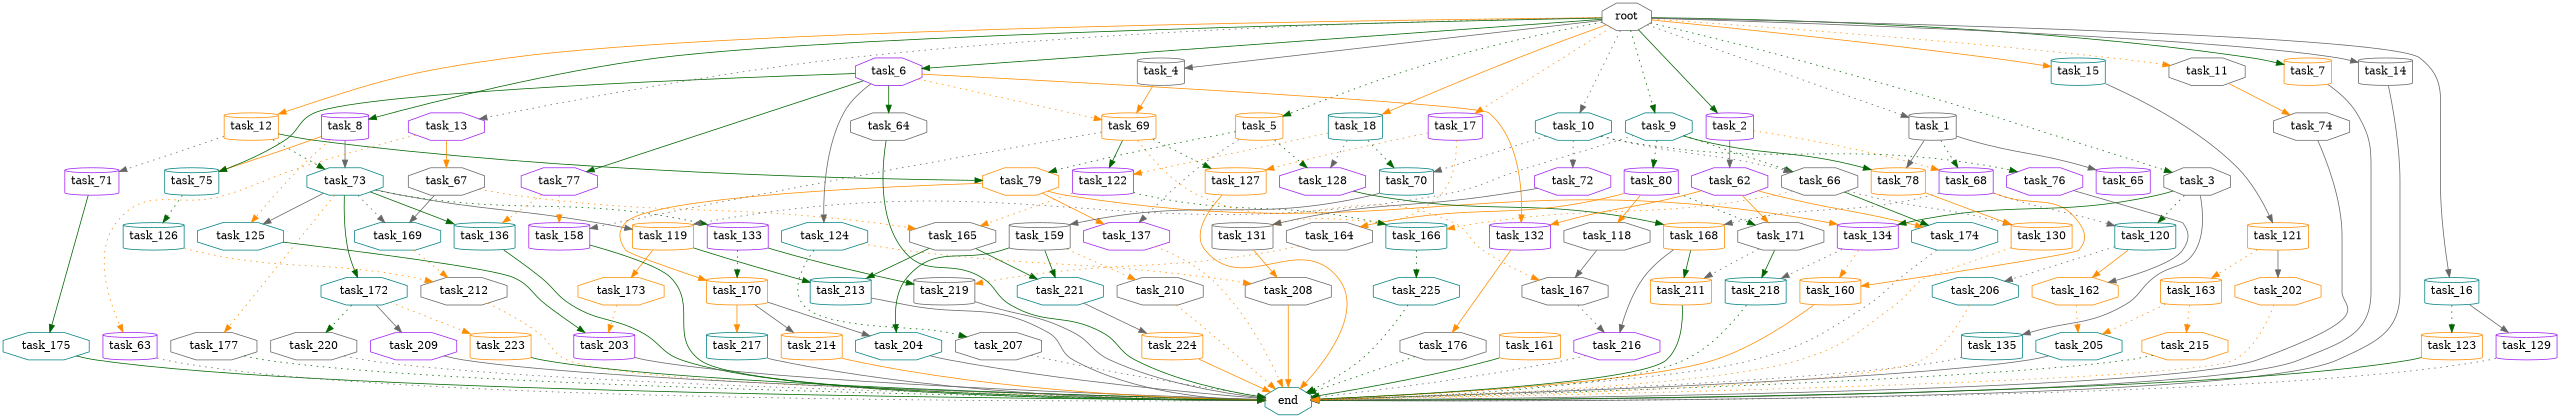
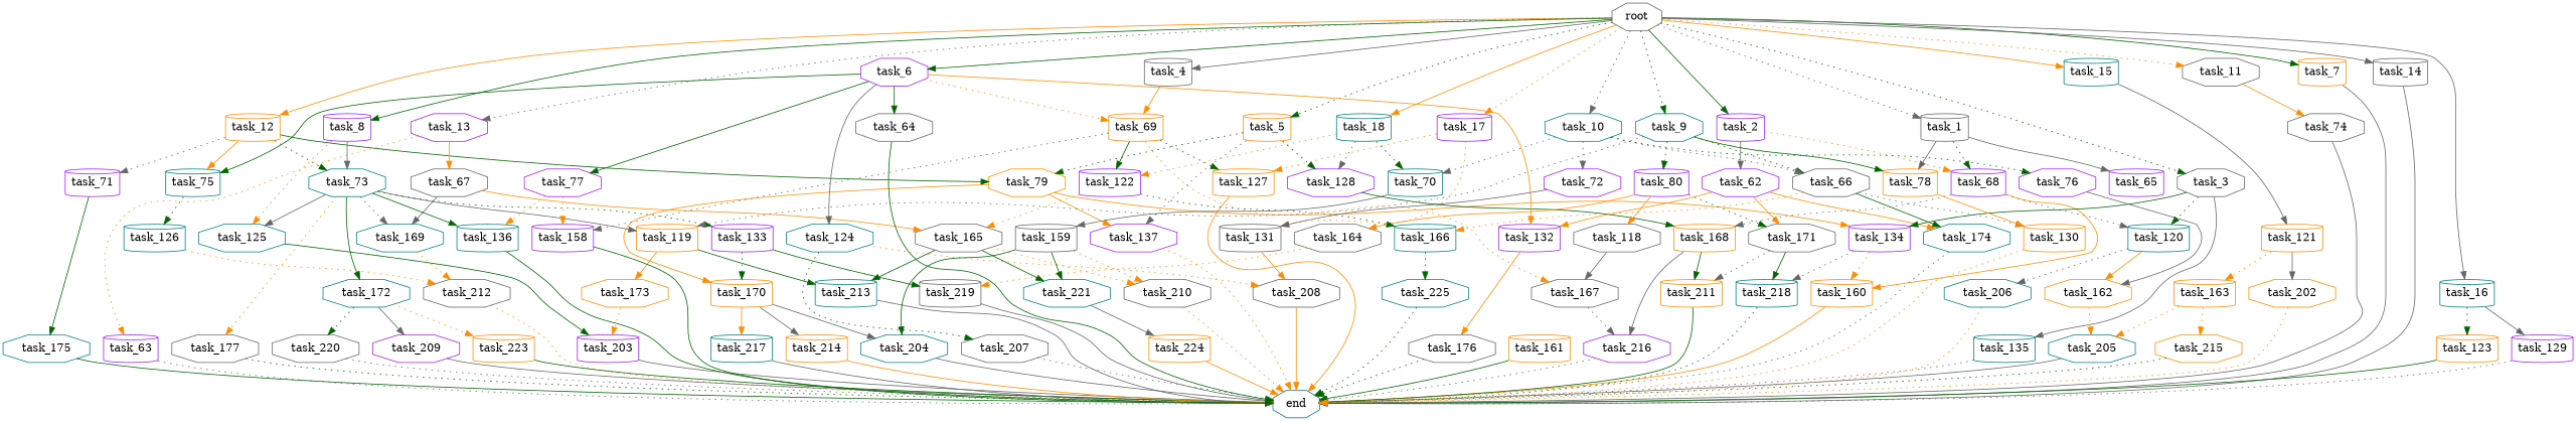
  digraph {
    node [color=teal shape=cylinder]
    edge [color=darkorange style=solid]
    task_67 [color=gray40 shape=octagon]
    task_165 [color=gray40 shape=octagon]
    task_169 [shape=octagon]
    task_213
    task_221 [shape=octagon]
    task_210 [color=gray40 shape=octagon]
    task_212 [color=gray40 shape=octagon]
    task_132 [color=purple]
    task_176 [color=gray40 shape=octagon]
    end [shape=octagon]
    task_12 [color=darkorange]
    task_73 [shape=octagon]
    task_79 [color=darkorange shape=octagon]
    task_71 [color=purple]
    task_75
    task_119 [color=darkorange]
    task_136
    task_177 [color=gray40 shape=octagon]
    task_172 [shape=octagon]
    task_125 [shape=octagon]
    task_133 [color=purple]
    task_137 [color=purple shape=octagon]
    task_170 [color=darkorange]
    task_134 [color=purple]
    task_175 [shape=octagon]
    task_126
    task_173 [color=darkorange shape=octagon]
    task_220 [color=gray40 shape=octagon]
    task_209 [color=purple shape=octagon]
    task_223 [color=darkorange]
    task_203 [color=purple]
    task_219 [color=gray40]
    task_5 [color=darkorange]
    task_128 [color=purple shape=octagon]
    task_168 [color=darkorange]
    task_162 [color=darkorange shape=octagon]
    task_205 [shape=octagon]
    task_217
    task_63 [color=purple]
    task_164 [color=gray40 shape=octagon]
    task_17 [color=purple]
    task_131 [color=gray40]
    task_127 [color=darkorange]
    task_208 [color=gray40 shape=octagon]
    task_2 [color=purple]
    task_62 [color=purple shape=octagon]
    task_68 [color=purple]
    task_174 [shape=octagon]
    task_171 [color=gray40 shape=octagon]
    task_160 [color=darkorange]
    task_120
    task_121 [color=darkorange]
    task_163 [color=darkorange]
    task_202 [color=darkorange shape=octagon]
    task_215 [color=darkorange shape=octagon]
    task_216 [color=purple shape=octagon]
    task_211 [color=darkorange]
    task_161 [color=darkorange]
    task_225 [shape=octagon]
    task_166
    task_207 [color=gray40 shape=octagon]
    task_214 [color=darkorange]
    task_204 [shape=octagon]
    task_218
    task_77 [color=purple shape=octagon]
    task_158 [color=purple]
    task_11 [color=gray40 shape=octagon]
    task_74 [color=gray40 shape=octagon]
    task_167 [color=gray40 shape=octagon]
    task_15
    task_64 [color=gray40 shape=octagon]
    task_224 [color=darkorange]
    root [color=gray40 shape=octagon]
    task_9 [shape=octagon]
    task_8 [color=purple]
    task_18
    task_4 [color=gray40]
    task_1 [color=gray40]
    task_3 [color=gray40 shape=octagon]
    task_7 [color=darkorange]
    task_16
    task_6 [color=purple shape=octagon]
    task_13 [color=purple shape=octagon]
    task_10 [shape=octagon]
    task_14 [color=gray40]
    task_66 [color=gray40 shape=octagon]
    task_78 [color=darkorange]
    task_80 [color=purple]
    task_122 [color=purple]
    task_70
    task_69 [color=darkorange]
    task_65 [color=purple]
    task_135
    task_123 [color=darkorange]
    task_129 [color=purple]
    task_124 [shape=octagon]
    task_72 [color=purple shape=octagon]
    task_76 [color=purple shape=octagon]
    task_130 [color=darkorange]
    task_118 [color=gray40 shape=octagon]
    task_159 [color=gray40]
    task_206 [shape=octagon]
-   task_67 -> task_165 [style=dotted]
+   task_67 -> task_165
    task_67 -> task_169 [color=gray40]
    task_165 -> task_213 [color=darkgreen]
    task_165 -> task_221 [color=darkgreen]
+   task_165 -> task_210 [style=dotted]
    task_169 -> task_212 [style=dotted]
    task_213 -> end [color=gray40]
    task_221 -> task_224 [color=gray40]
    task_210 -> end [style=dotted]
    task_212 -> end [style=dotted]
    task_132 -> task_176
    task_176 -> end [color=darkgreen style=dotted]
    task_12 -> task_73 [color=darkgreen style=dotted]
    task_12 -> task_79 [color=darkgreen]
    task_12 -> task_71 [color=gray40 style=dotted]
-   task_8 -> task_75
+   task_12 -> task_75
    task_73 -> task_169 [color=gray40 style=dotted]
    task_73 -> task_119 [color=gray40]
    task_73 -> task_136 [color=darkgreen]
    task_73 -> task_177 [style=dotted]
    task_73 -> task_172 [color=darkgreen]
    task_73 -> task_125 [color=gray40]
    task_73 -> task_133 [color=darkgreen style=dotted]
    task_79 -> task_137
    task_79 -> task_170
    task_79 -> task_134
    task_71 -> task_175 [color=darkgreen]
    task_75 -> task_126 [color=darkgreen style=dotted]
    task_119 -> task_213 [color=darkgreen]
    task_119 -> task_173
    task_136 -> end [color=darkgreen]
    task_177 -> end [color=darkgreen style=dotted]
    task_172 -> task_220 [color=darkgreen style=dotted]
    task_172 -> task_209 [color=gray40]
    task_172 -> task_223 [style=dotted]
    task_125 -> task_203 [color=darkgreen]
    task_133 -> task_170 [color=darkgreen style=dotted]
    task_133 -> task_219 [color=darkgreen]
    task_137 -> end [style=dotted]
    task_170 -> task_217
    task_170 -> task_214 [color=gray40]
    task_170 -> task_204 [color=gray40]
    task_134 -> task_160 [style=dotted]
    task_134 -> task_218 [color=gray40 style=dotted]
    task_175 -> end [color=darkgreen]
    task_126 -> task_212 [style=dotted]
    task_173 -> task_203 [style=dotted]
    task_220 -> end [color=gray40 style=dotted]
    task_209 -> end [color=gray40]
    task_223 -> end [color=darkgreen]
    task_203 -> end [color=gray40]
    task_219 -> end [color=gray40]
    task_5 -> task_79 [color=darkgreen style=dotted]
    task_5 -> task_137 [color=gray40 style=dotted]
    task_5 -> task_128 [color=darkgreen style=dotted]
    task_128 -> task_168 [color=darkgreen]
    task_168 -> task_216 [color=gray40]
    task_168 -> task_211 [color=darkgreen]
    task_162 -> task_205 [style=dotted]
    task_205 -> end [color=gray40]
    task_217 -> end [color=gray40]
    task_63 -> end [color=gray40 style=dotted]
    task_164 -> task_219 [style=dotted]
    task_17 -> task_131 [style=dotted]
    task_17 -> task_127 [style=dotted]
    task_131 -> task_208
    task_127 -> end
    task_208 -> end
    task_2 -> task_62 [color=gray40]
    task_2 -> task_68 [style=dotted]
    task_62 -> task_132
    task_62 -> task_174
    task_62 -> task_171
    task_68 -> task_168 [color=gray40 style=dotted]
    task_68 -> task_160
    task_68 -> task_120 [color=gray40 style=dotted]
    task_174 -> end [color=gray40 style=dotted]
    task_171 -> task_211 [color=gray40 style=dotted]
    task_171 -> task_218 [color=darkgreen]
    task_160 -> end
    task_120 -> task_162
    task_120 -> task_206 [color=gray40 style=dotted]
    task_121 -> task_163 [style=dotted]
    task_121 -> task_202 [color=gray40]
    task_163 -> task_205 [style=dotted]
    task_163 -> task_215 [style=dotted]
    task_202 -> end [style=dotted]
    task_215 -> end [color=darkgreen style=dotted]
    task_216 -> end [color=gray40 style=dotted]
    task_211 -> end [color=darkgreen]
    task_161 -> end [color=darkgreen]
    task_225 -> end [color=darkgreen style=dotted]
    task_166 -> task_225 [color=darkgreen style=dotted]
    task_207 -> end [color=gray40 style=dotted]
    task_214 -> end
    task_204 -> end [color=gray40]
    task_218 -> end [color=darkgreen style=dotted]
    task_77 -> task_136 [style=dotted]
    task_77 -> task_158 [style=dotted]
    task_158 -> end [color=darkgreen]
    task_11 -> task_74
    task_74 -> end [color=gray40]
    task_167 -> task_216 [color=gray40 style=dotted]
    task_15 -> task_121 [color=gray40]
    task_64 -> end [color=darkgreen]
    task_224 -> end
    root -> task_12
    root -> task_5 [color=darkgreen style=dotted]
    root -> task_17 [style=dotted]
    root -> task_2 [color=darkgreen]
    root -> task_11 [style=dotted]
    root -> task_15
    root -> task_9 [color=darkgreen style=dotted]
    root -> task_8 [color=darkgreen]
    root -> task_18
    root -> task_4 [color=gray40]
    root -> task_1 [color=gray40 style=dotted]
    root -> task_3 [color=darkgreen style=dotted]
    root -> task_7 [color=darkgreen]
    root -> task_16 [color=gray40]
    root -> task_6 [color=darkgreen]
    root -> task_13 [color=gray40 style=dotted]
    root -> task_10 [color=gray40 style=dotted]
    root -> task_14 [color=gray40]
    task_9 -> task_119 [color=gray40 style=dotted]
    task_9 -> task_66 [color=darkgreen style=dotted]
    task_9 -> task_78 [color=darkgreen]
    task_9 -> task_80 [color=darkgreen style=dotted]
    task_8 -> task_73 [color=gray40]
    task_8 -> task_125 [style=dotted]
    task_18 -> task_128 [color=gray40 style=dotted]
    task_18 -> task_122 [style=dotted]
    task_18 -> task_70 [color=darkgreen style=dotted]
    task_4 -> task_69
    task_1 -> task_68 [color=darkgreen style=dotted]
    task_1 -> task_78 [color=gray40]
    task_1 -> task_65 [color=gray40]
    task_3 -> task_134 [color=darkgreen]
    task_3 -> task_120 [color=darkgreen style=dotted]
    task_3 -> task_135 [color=gray40]
    task_7 -> end [color=gray40]
    task_16 -> task_123 [color=darkgreen style=dotted]
    task_16 -> task_129 [color=gray40]
    task_6 -> task_132
    task_6 -> task_75 [color=darkgreen]
    task_6 -> task_77 [color=darkgreen]
    task_6 -> task_64 [color=darkgreen]
    task_6 -> task_69 [style=dotted]
    task_6 -> task_124 [color=gray40]
    task_13 -> task_67
    task_13 -> task_63 [style=dotted]
    task_10 -> task_66 [color=gray40 style=dotted]
    task_10 -> task_70 [color=gray40 style=dotted]
    task_10 -> task_72 [color=gray40 style=dotted]
    task_10 -> task_76 [color=darkgreen style=dotted]
    task_14 -> end [color=gray40]
    task_66 -> task_174 [color=darkgreen]
    task_66 -> task_166 [style=dotted]
    task_66 -> task_130 [color=gray40 style=dotted]
    task_78 -> task_130
    task_80 -> task_164
    task_80 -> task_171 [color=darkgreen style=dotted]
    task_80 -> task_118
    task_122 -> task_165 [style=dotted]
    task_122 -> task_166 [color=darkgreen style=dotted]
    task_70 -> task_159 [color=gray40]
    task_69 -> task_127 [color=darkgreen style=dotted]
    task_69 -> task_158 [color=gray40 style=dotted]
    task_69 -> task_167 [style=dotted]
    task_69 -> task_122 [color=darkgreen]
    task_135 -> end [color=gray40 style=dotted]
    task_123 -> end [color=darkgreen]
    task_129 -> end [color=gray40 style=dotted]
    task_124 -> task_208 [style=dotted]
    task_124 -> task_207 [color=darkgreen style=dotted]
    task_72 -> task_131 [color=gray40]
    task_76 -> task_162 [color=gray40]
    task_130 -> end [style=dotted]
    task_118 -> task_167 [color=gray40]
    task_159 -> task_221 [color=darkgreen]
    task_159 -> task_210 [style=dotted]
    task_159 -> task_204 [color=darkgreen]
    task_206 -> end [style=dotted]
  }
